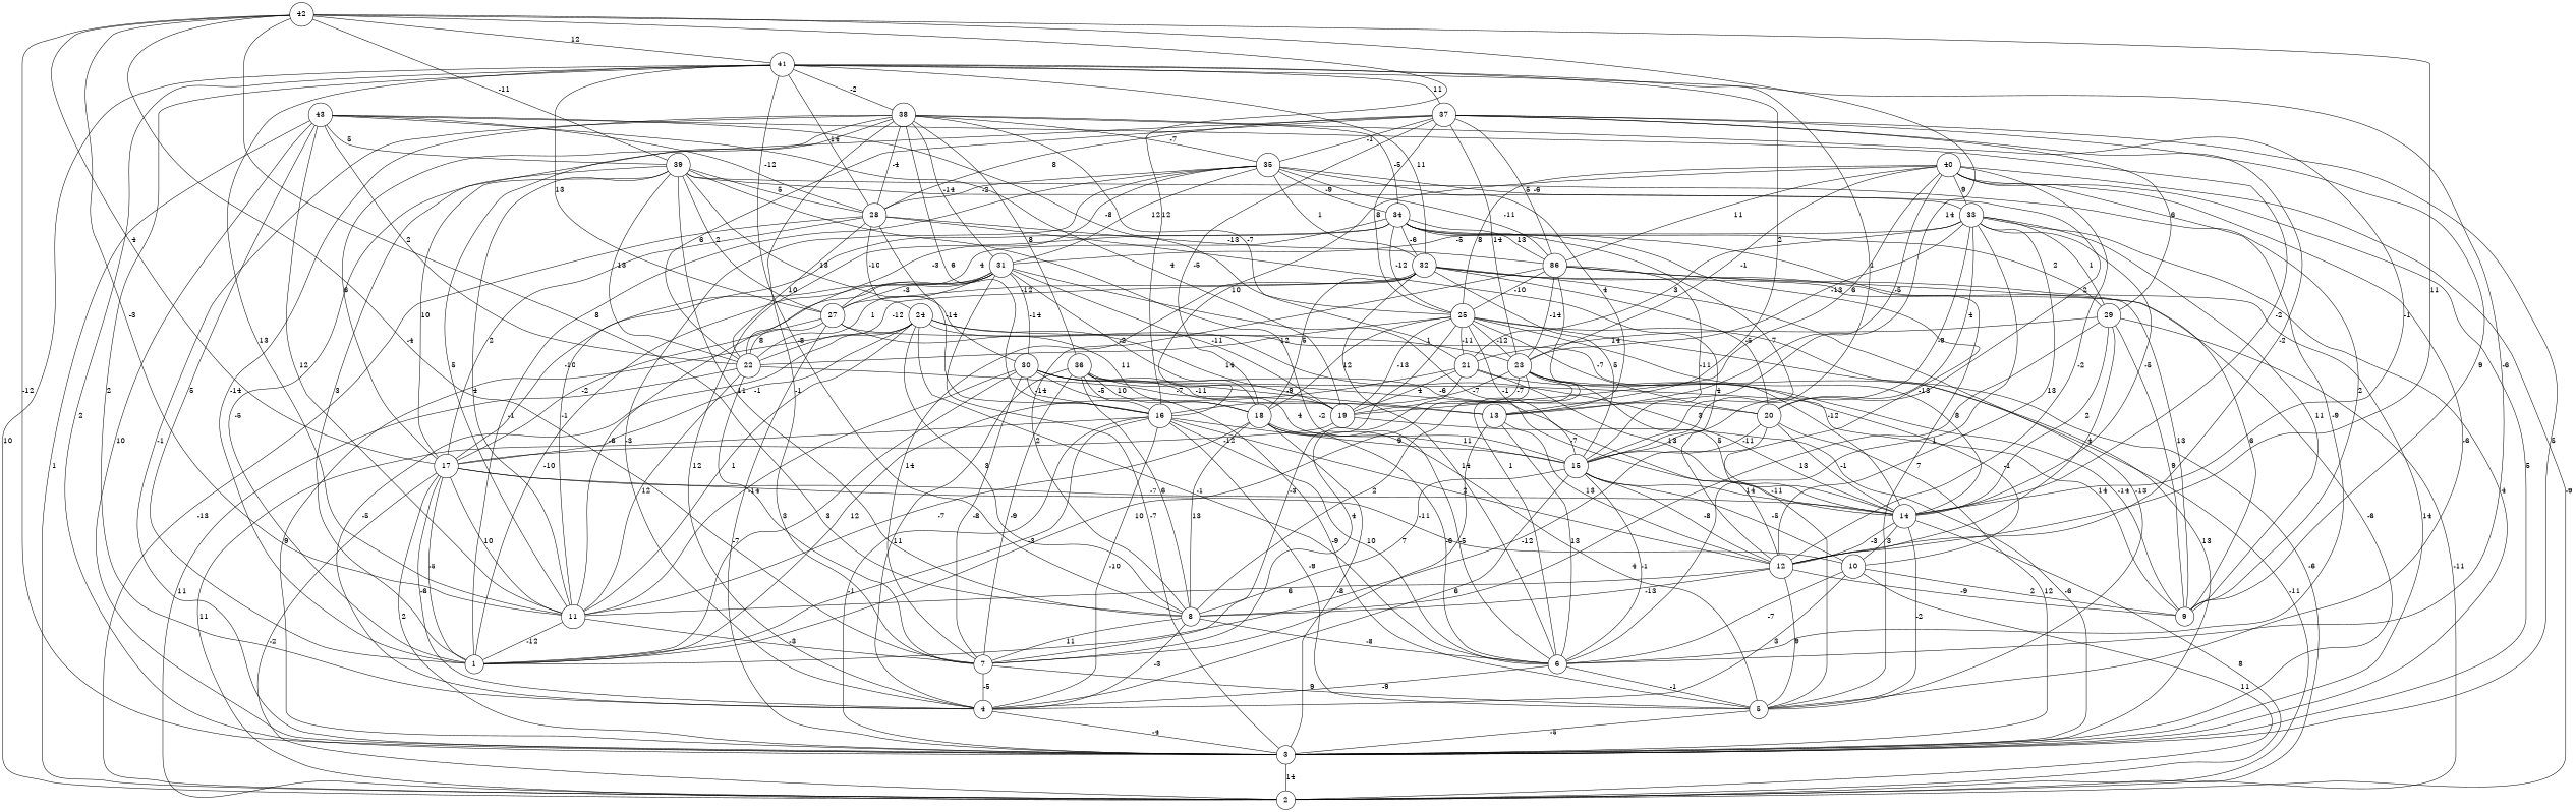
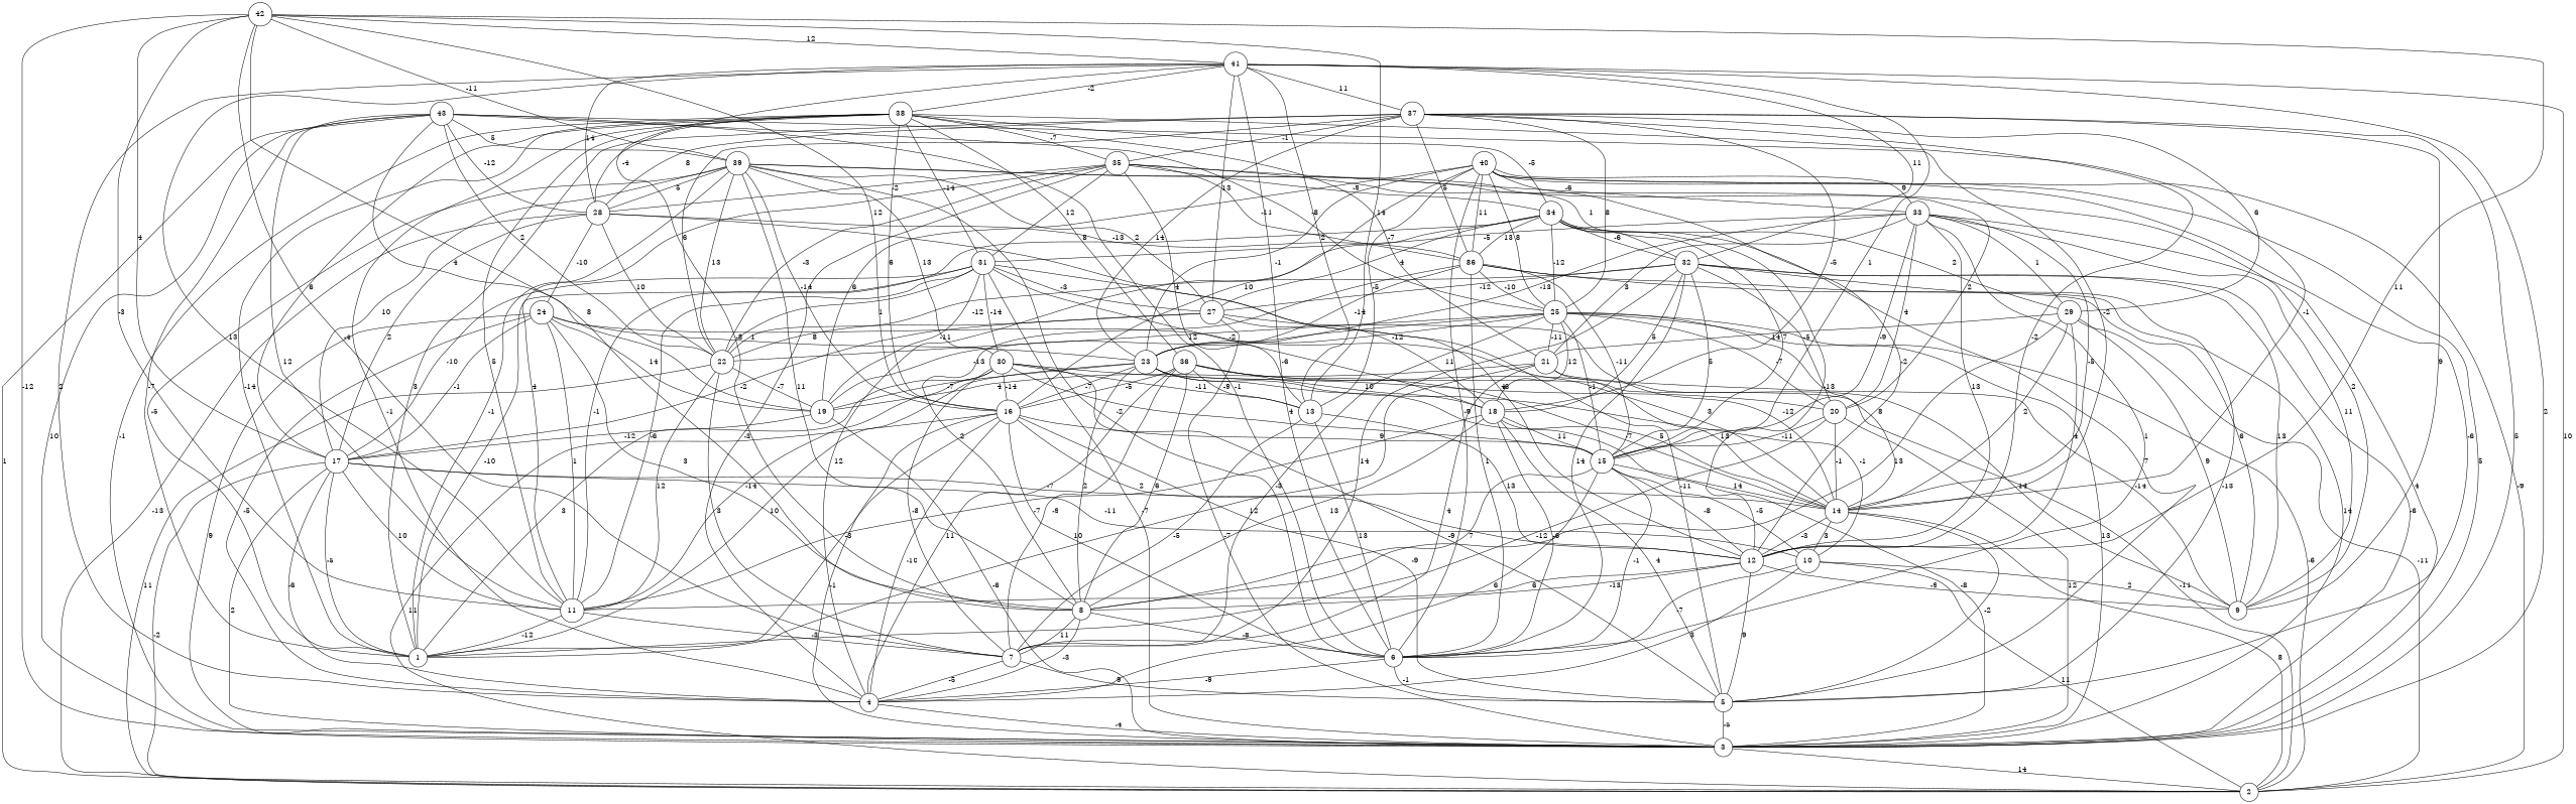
  graph {
    fontname="Helvetica,Arial,sans-serif"
    node [shape=circle]
    43
    1
    2
    3
    6
    11
    14
    19
    22
    25
    28
    39
    4
    5
    7
    12
    10
    17
    15
    23
    20
    21
    18
    n24 [label=86]
    24
    8
    16
    27
    9
    30
    13
    42
    41
    32
    37
    38
    35
    29
    31
    34
    36
    33
    40
-   43 -- 1 [label=5]
+   43 -- 1 [label=-7]
    43 -- 2 [label=1]
    43 -- 3 [label=10]
-   24 -- 6 [label=-1]
+   43 -- 6 [label=-1]
    43 -- 11 [label=12]
    43 -- 14 [label=-2]
    43 -- 19 [label=4]
    43 -- 22 [label=2]
    43 -- 25 [label=-8]
    43 -- 28 [label=-12]
    43 -- 39 [label=5]
    3 -- 2 [label=14]
    6 -- 4 [label=-9]
    6 -- 5 [label=-1]
    11 -- 1 [label=-12]
    11 -- 7 [label=-3]
    14 -- 2 [label=8]
    14 -- 5 [label=-2]
    14 -- 12 [label=-3]
    14 -- 10 [label=3]
    19 -- 3 [label=-6]
    19 -- 17 [label=-12]
    22 -- 2 [label=11]
    22 -- 11 [label=12]
    22 -- 19 [label=-7]
    22 -- 7 [label=3]
    25 -- 2 [label=-6]
    25 -- 3 [label=13]
    25 -- 14 [label=8]
    25 -- 19 [label=-13]
    25 -- 22 [label=12]
    25 -- 7 [label=-3]
    25 -- 15 [label=-1]
    25 -- 23 [label=-12]
    25 -- 20 [label=-7]
    25 -- 21 [label=-11]
    25 -- 18 [label=12]
    28 -- 2 [label=-13]
    28 -- 22 [label=10]
    28 -- 12 [label=4]
    28 -- 17 [label=2]
    28 -- n24 [label=-13]
    28 -- 24 [label=-10]
    39 -- 1 [label=-5]
    39 -- 6 [label=-2]
    39 -- 11 [label=4]
    39 -- 22 [label=13]
    39 -- 28 [label=5]
    39 -- 17 [label=10]
    39 -- 20 [label=2]
    39 -- 8 [label=11]
-   28 -- 16 [label=-14]
+   39 -- 16 [label=-14]
    39 -- 27 [label=2]
    39 -- 9 [label=2]
    39 -- 30 [label=13]
    4 -- 3 [label=-4]
    5 -- 3 [label=-5]
    7 -- 4 [label=-5]
    7 -- 5 [label=9]
    12 -- 11 [label=6]
    12 -- 5 [label=9]
    12 -- 8 [label=-13]
    12 -- 9 [label=-9]
    10 -- 2 [label=11]
    10 -- 6 [label=-7]
    10 -- 4 [label=3]
    10 -- 9 [label=2]
    17 -- 1 [label=-5]
    17 -- 2 [label=-2]
    17 -- 3 [label=2]
    17 -- 11 [label=10]
    17 -- 14 [label=-7]
    17 -- 4 [label=-6]
    17 -- 10 [label=-11]
    15 -- 6 [label=-1]
    15 -- 14 [label=14]
    15 -- 4 [label=6]
    15 -- 12 [label=-8]
    15 -- 10 [label=-5]
    15 -- 8 [label=7]
    23 -- 1 [label=10]
    23 -- 2 [label=-11]
    23 -- 14 [label=5]
    23 -- 19 [label=-7]
    23 -- 10 [label=-1]
    23 -- 8 [label=2]
    23 -- 16 [label=-7]
    20 -- 1 [label=-12]
    20 -- 3 [label=12]
    20 -- 14 [label=-1]
    20 -- 15 [label=-11]
    21 -- 1 [label=12]
    21 -- 14 [label=13]
    21 -- 19 [label=4]
    21 -- 7 [label=4]
    21 -- 9 [label=-14]
    18 -- 3 [label=-8]
    18 -- 6 [label=-6]
    18 -- 11 [label=-7]
    18 -- 5 [label=4]
    18 -- 15 [label=11]
    18 -- 8 [label=13]
    n24 -- 3 [label=14]
    n24 -- 6 [label=1]
    n24 -- 25 [label=-10]
    n24 -- 15 [label=-11]
    n24 -- 23 [label=-14]
    n24 -- 8 [label=2]
    n24 -- 9 [label=6]
    24 -- 3 [label=9]
    24 -- 11 [label=1]
    24 -- 14 [label=3]
    24 -- 19 [label=14]
    24 -- 4 [label=-5]
    24 -- 17 [label=-1]
    24 -- 23 [label=1]
    24 -- 8 [label=3]
    8 -- 6 [label=-8]
    8 -- 4 [label=-3]
    8 -- 7 [label=11]
    16 -- 1 [label=-3]
    16 -- 2 [label=11]
    16 -- 3 [label=-1]
    16 -- 6 [label=10]
    16 -- 4 [label=-10]
    16 -- 5 [label=-9]
    16 -- 12 [label=2]
    16 -- 15 [label=9]
    27 -- 3 [label=-7]
    27 -- 14 [label=-12]
    27 -- 22 [label=8]
    27 -- 17 [label=-2]
    27 -- 18 [label=11]
    30 -- 1 [label=3]
    30 -- 11 [label=-14]
    30 -- 5 [label=-9]
    30 -- 7 [label=-8]
    30 -- 15 [label=4]
    30 -- 20 [label=-6]
    30 -- 16 [label=-14]
    30 -- 13 [label=-11]
    13 -- 6 [label=13]
    13 -- 7 [label=-5]
    13 -- 12 [label=13]
    42 -- 3 [label=-12]
    42 -- 11 [label=-3]
    42 -- 39 [label=-11]
    42 -- 7 [label=-4]
    42 -- 12 [label=11]
    42 -- 17 [label=4]
    42 -- 8 [label=8]
    42 -- 16 [label=12]
    42 -- 13 [label=14]
    42 -- 41 [label=12]
    41 -- 2 [label=10]
    41 -- 3 [label=2]
    41 -- 6 [label=-6]
    41 -- 11 [label=13]
    41 -- 28 [label=14]
    41 -- 4 [label=2]
    41 -- 15 [label=1]
    41 -- 8 [label=-8]
    41 -- 27 [label=13]
    41 -- 13 [label=2]
    41 -- 32 [label=11]
    41 -- 37 [label=11]
    41 -- 38 [label=-2]
    32 -- 3 [label=-6]
    32 -- 6 [label=14]
    32 -- 22 [label=-12]
    32 -- 5 [label=-13]
    32 -- 7 [label=14]
    32 -- 15 [label=5]
    32 -- 20 [label=-5]
    32 -- 18 [label=5]
    32 -- 27 [label=-12]
    32 -- 9 [label=13]
    37 -- 1 [label=3]
    37 -- 3 [label=5]
    37 -- 22 [label=6]
    37 -- 25 [label=8]
    37 -- 28 [label=8]
    37 -- 12 [label=-2]
    37 -- 23 [label=14]
    37 -- 18 [label=-5]
    37 -- n24 [label=5]
    37 -- 9 [label=9]
    37 -- 35 [label=-1]
    37 -- 29 [label=6]
    38 -- 1 [label=-14]
    38 -- 3 [label=-1]
    38 -- 11 [label=5]
    38 -- 14 [label=-1]
    38 -- 28 [label=-4]
-   38 -- 7 [label=-1]
+   38 -- 4 [label=-1]
    38 -- 17 [label=6]
    38 -- 21 [label=-7]
    38 -- 16 [label=6]
    38 -- 35 [label=-7]
    38 -- 31 [label=-14]
    38 -- 34 [label=-5]
    38 -- 36 [label=8]
    35 -- 1 [label=-1]
    35 -- 22 [label=-3]
    35 -- 28 [label=-2]
    35 -- 4 [label=-3]
    35 -- n24 [label=-11]
    35 -- 13 [label=4]
    35 -- 32 [label=1]
    35 -- 31 [label=12]
    35 -- 34 [label=-9]
    35 -- 33 [label=-6]
    29 -- 2 [label=-11]
    29 -- 14 [label=2]
    29 -- 12 [label=4]
    29 -- 21 [label=14]
    29 -- 8 [label=13]
    29 -- 9 [label=9]
    31 -- 1 [label=-10]
    31 -- 3 [label=-7]
    31 -- 11 [label=-6]
    31 -- 19 [label=-11]
    31 -- 22 [label=1]
    31 -- 5 [label=-11]
    31 -- 17 [label=-10]
    31 -- 18 [label=-2]
    31 -- 27 [label=-3]
    31 -- 30 [label=-14]
    34 -- 11 [label=-1]
    34 -- 25 [label=-12]
    34 -- 4 [label=12]
    34 -- 5 [label=7]
    34 -- 12 [label=-13]
    34 -- 15 [label=7]
    34 -- n24 [label=13]
    34 -- 27 [label=4]
    34 -- 32 [label=-6]
    34 -- 29 [label=2]
    36 -- 14 [label=-7]
    36 -- 4 [label=11]
    36 -- 7 [label=-9]
    36 -- 18 [label=10]
    36 -- 8 [label=6]
    36 -- 16 [label=-5]
    36 -- 9 [label=14]
    36 -- 13 [label=-9]
    33 -- 3 [label=4]
    33 -- 6 [label=1]
    33 -- 14 [label=-5]
    33 -- 12 [label=13]
    33 -- 15 [label=-9]
    33 -- 23 [label=-13]
    33 -- 20 [label=4]
    33 -- 21 [label=3]
    33 -- 9 [label=11]
    33 -- 29 [label=1]
    33 -- 31 [label=-5]
    40 -- 2 [label=-9]
    40 -- 3 [label=5]
    40 -- 6 [label=-9]
    40 -- 19 [label=6]
    40 -- 25 [label=8]
    40 -- 5 [label=-6]
    40 -- 12 [label=-2]
    40 -- 23 [label=-1]
    40 -- n24 [label=11]
    40 -- 16 [label=10]
    40 -- 13 [label=-5]
    40 -- 33 [label=9]
  }
